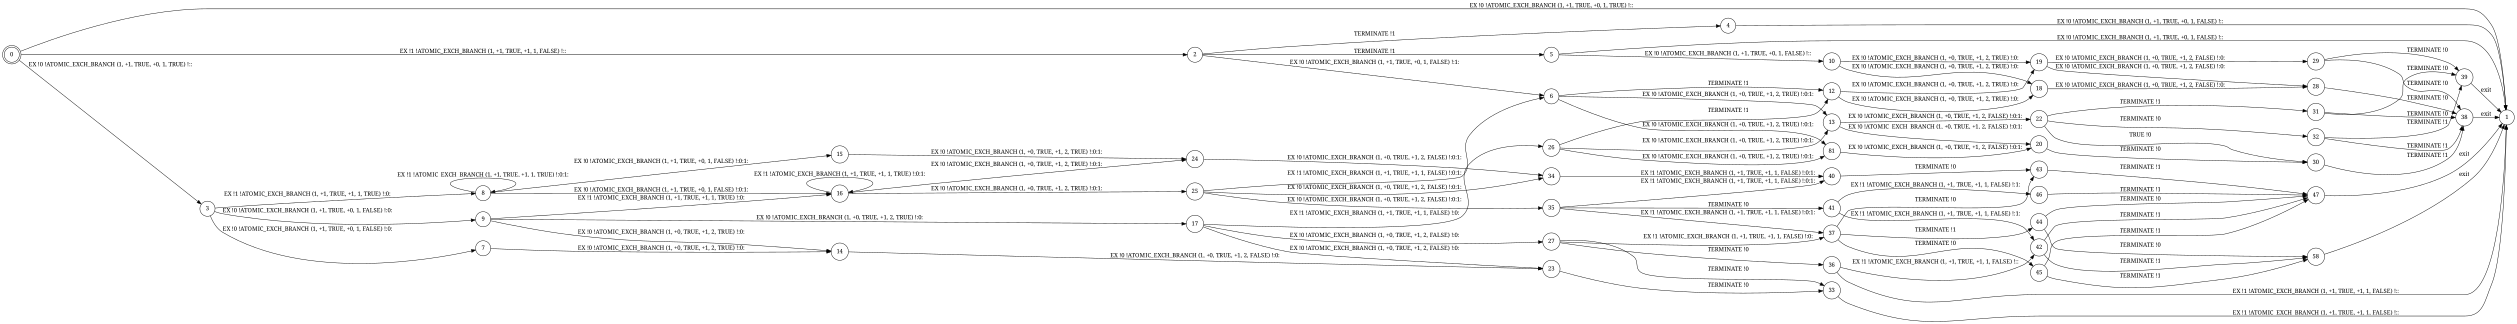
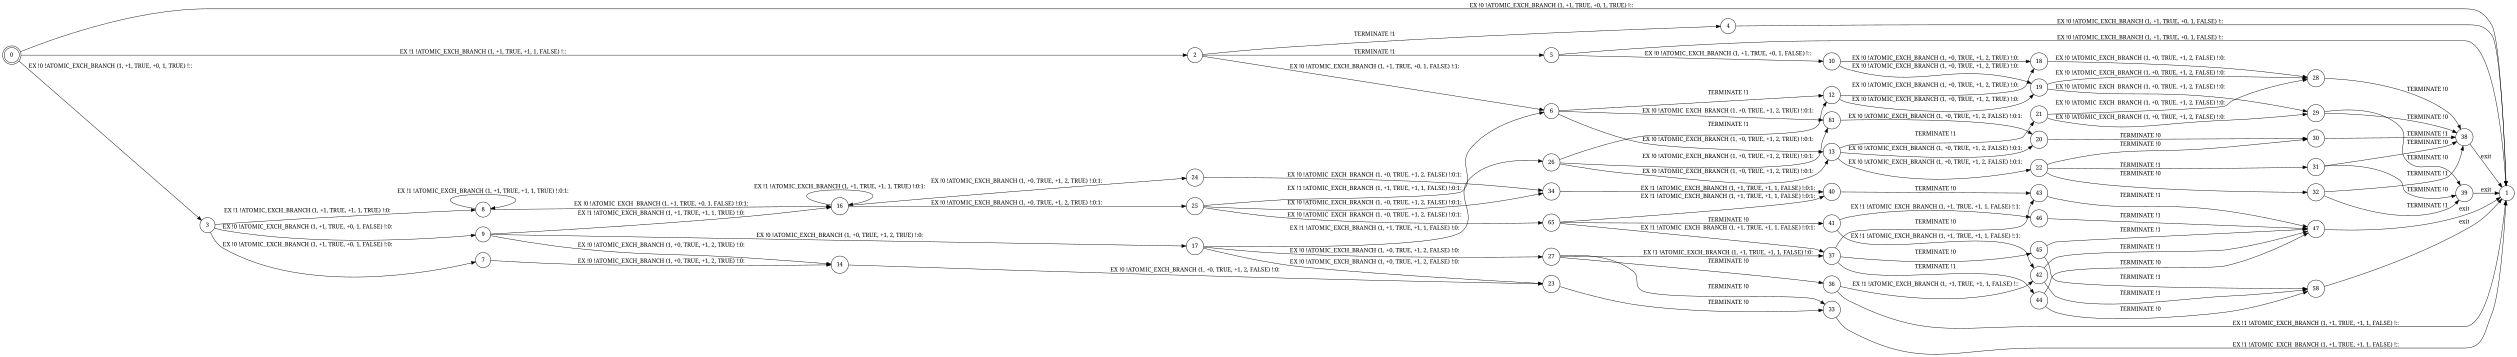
  digraph {
    fontname="Noto Serif"
    rankdir=LR
    node [fontname="Noto Serif" shape=circle]
    edge [fontname="Noto Serif"]
    0 [peripheries=2]
    1
    2
    3
    4
    5
    6
    7
    8
    9
    10
    n12 [label=81]
    12
    13
    14
-   15
    16
    17
    18
    19
    20
+   21
    22
    23
    24
    25
    26
    27
    28
    29
    30
    31
    32
    33
    34
-   35
+   35 [label=65]
    36
    37
    38
    39
    40
    41
    42
    43
    44
    45
    46
    47
    n49 [label=58]
    0 -> 1 [label="EX !0 !ATOMIC_EXCH_BRANCH (1, +1, TRUE, +0, 1, TRUE) !::"]
    0 -> 2 [label="EX !1 !ATOMIC_EXCH_BRANCH (1, +1, TRUE, +1, 1, FALSE) !::"]
    0 -> 3 [label="EX !0 !ATOMIC_EXCH_BRANCH (1, +1, TRUE, +0, 1, TRUE) !::"]
    2 -> 4 [label="TERMINATE !1"]
    2 -> 5 [label="TERMINATE !1"]
    2 -> 6 [label="EX !0 !ATOMIC_EXCH_BRANCH (1, +1, TRUE, +0, 1, FALSE) !:1:"]
    3 -> 7 [label="EX !0 !ATOMIC_EXCH_BRANCH (1, +1, TRUE, +0, 1, FALSE) !:0:"]
    3 -> 8 [label="EX !1 !ATOMIC_EXCH_BRANCH (1, +1, TRUE, +1, 1, TRUE) !:0:"]
    3 -> 9 [label="EX !0 !ATOMIC_EXCH_BRANCH (1, +1, TRUE, +0, 1, FALSE) !:0:"]
    4 -> 1 [label="EX !0 !ATOMIC_EXCH_BRANCH (1, +1, TRUE, +0, 1, FALSE) !::"]
    5 -> 1 [label="EX !0 !ATOMIC_EXCH_BRANCH (1, +1, TRUE, +0, 1, FALSE) !::"]
    5 -> 10 [label="EX !0 !ATOMIC_EXCH_BRANCH (1, +1, TRUE, +0, 1, FALSE) !::"]
    6 -> n12 [label="EX !0 !ATOMIC_EXCH_BRANCH (1, +0, TRUE, +1, 2, TRUE) !:0:1:"]
    6 -> 12 [label="TERMINATE !1"]
    6 -> 13 [label="EX !0 !ATOMIC_EXCH_BRANCH (1, +0, TRUE, +1, 2, TRUE) !:0:1:"]
    7 -> 14 [label="EX !0 !ATOMIC_EXCH_BRANCH (1, +0, TRUE, +1, 2, TRUE) !:0:"]
    8 -> 8 [label="EX !1 !ATOMIC_EXCH_BRANCH (1, +1, TRUE, +1, 1, TRUE) !:0:1:"]
-   8 -> 15 [label="EX !0 !ATOMIC_EXCH_BRANCH (1, +1, TRUE, +0, 1, FALSE) !:0:1:"]
    8 -> 16 [label="EX !0 !ATOMIC_EXCH_BRANCH (1, +1, TRUE, +0, 1, FALSE) !:0:1:"]
    9 -> 14 [label="EX !0 !ATOMIC_EXCH_BRANCH (1, +0, TRUE, +1, 2, TRUE) !:0:"]
    9 -> 16 [label="EX !1 !ATOMIC_EXCH_BRANCH (1, +1, TRUE, +1, 1, TRUE) !:0:"]
    9 -> 17 [label="EX !0 !ATOMIC_EXCH_BRANCH (1, +0, TRUE, +1, 2, TRUE) !:0:"]
    10 -> 18 [label="EX !0 !ATOMIC_EXCH_BRANCH (1, +0, TRUE, +1, 2, TRUE) !:0:"]
    10 -> 19 [label="EX !0 !ATOMIC_EXCH_BRANCH (1, +0, TRUE, +1, 2, TRUE) !:0:"]
    n12 -> 20 [label="EX !0 !ATOMIC_EXCH_BRANCH (1, +0, TRUE, +1, 2, FALSE) !:0:1:"]
    12 -> 18 [label="EX !0 !ATOMIC_EXCH_BRANCH (1, +0, TRUE, +1, 2, TRUE) !:0:"]
    12 -> 19 [label="EX !0 !ATOMIC_EXCH_BRANCH (1, +0, TRUE, +1, 2, TRUE) !:0:"]
    13 -> 20 [label="EX !0 !ATOMIC_EXCH_BRANCH (1, +0, TRUE, +1, 2, FALSE) !:0:1:"]
+   13 -> 21 [label="TERMINATE !1"]
    13 -> 22 [label="EX !0 !ATOMIC_EXCH_BRANCH (1, +0, TRUE, +1, 2, FALSE) !:0:1:"]
    14 -> 23 [label="EX !0 !ATOMIC_EXCH_BRANCH (1, +0, TRUE, +1, 2, FALSE) !:0:"]
-   15 -> 24 [label="EX !0 !ATOMIC_EXCH_BRANCH (1, +0, TRUE, +1, 2, TRUE) !:0:1:"]
    16 -> 16 [label="EX !1 !ATOMIC_EXCH_BRANCH (1, +1, TRUE, +1, 1, TRUE) !:0:1:"]
    16 -> 24 [label="EX !0 !ATOMIC_EXCH_BRANCH (1, +0, TRUE, +1, 2, TRUE) !:0:1:"]
    16 -> 25 [label="EX !0 !ATOMIC_EXCH_BRANCH (1, +0, TRUE, +1, 2, TRUE) !:0:1:"]
    17 -> 23 [label="EX !0 !ATOMIC_EXCH_BRANCH (1, +0, TRUE, +1, 2, FALSE) !:0:"]
    17 -> 26 [label="EX !1 !ATOMIC_EXCH_BRANCH (1, +1, TRUE, +1, 1, FALSE) !:0:"]
    17 -> 27 [label="EX !0 !ATOMIC_EXCH_BRANCH (1, +0, TRUE, +1, 2, FALSE) !:0:"]
    18 -> 28 [label="EX !0 !ATOMIC_EXCH_BRANCH (1, +0, TRUE, +1, 2, FALSE) !:0:"]
    19 -> 28 [label="EX !0 !ATOMIC_EXCH_BRANCH (1, +0, TRUE, +1, 2, FALSE) !:0:"]
    19 -> 29 [label="EX !0 !ATOMIC_EXCH_BRANCH (1, +0, TRUE, +1, 2, FALSE) !:0:"]
    20 -> 30 [label="TERMINATE !0"]
-   22 -> 30 [label="TRUE !0"]
+   21 -> 28 [label="EX !0 !ATOMIC_EXCH_BRANCH (1, +0, TRUE, +1, 2, FALSE) !:0:"]
+   21 -> 29 [label="EX !0 !ATOMIC_EXCH_BRANCH (1, +0, TRUE, +1, 2, FALSE) !:0:"]
+   22 -> 30 [label="TERMINATE !0"]
    22 -> 31 [label="TERMINATE !1"]
    22 -> 32 [label="TERMINATE !0"]
    23 -> 33 [label="TERMINATE !0"]
    24 -> 34 [label="EX !0 !ATOMIC_EXCH_BRANCH (1, +0, TRUE, +1, 2, FALSE) !:0:1:"]
    25 -> 6 [label="EX !1 !ATOMIC_EXCH_BRANCH (1, +1, TRUE, +1, 1, FALSE) !:0:1:"]
    25 -> 34 [label="EX !0 !ATOMIC_EXCH_BRANCH (1, +0, TRUE, +1, 2, FALSE) !:0:1:"]
    25 -> 35 [label="EX !0 !ATOMIC_EXCH_BRANCH (1, +0, TRUE, +1, 2, FALSE) !:0:1:"]
    26 -> n12 [label="EX !0 !ATOMIC_EXCH_BRANCH (1, +0, TRUE, +1, 2, TRUE) !:0:1:"]
    26 -> 12 [label="TERMINATE !1"]
    26 -> 13 [label="EX !0 !ATOMIC_EXCH_BRANCH (1, +0, TRUE, +1, 2, TRUE) !:0:1:"]
    27 -> 33 [label="TERMINATE !0"]
    27 -> 36 [label="TERMINATE !0"]
    27 -> 37 [label="EX !1 !ATOMIC_EXCH_BRANCH (1, +1, TRUE, +1, 1, FALSE) !:0:"]
    28 -> 38 [label="TERMINATE !0"]
    29 -> 38 [label="TERMINATE !0"]
    29 -> 39 [label="TERMINATE !0"]
    30 -> 38 [label="TERMINATE !1"]
    31 -> 38 [label="TERMINATE !0"]
    31 -> 39 [label="TERMINATE !0"]
    32 -> 38 [label="TERMINATE !1"]
    32 -> 39 [label="TERMINATE !1"]
    33 -> 1 [label="EX !1 !ATOMIC_EXCH_BRANCH (1, +1, TRUE, +1, 1, FALSE) !::"]
    34 -> 40 [label="EX !1 !ATOMIC_EXCH_BRANCH (1, +1, TRUE, +1, 1, FALSE) !:0:1:"]
    35 -> 37 [label="EX !1 !ATOMIC_EXCH_BRANCH (1, +1, TRUE, +1, 1, FALSE) !:0:1:"]
    35 -> 40 [label="EX !1 !ATOMIC_EXCH_BRANCH (1, +1, TRUE, +1, 1, FALSE) !:0:1:"]
    35 -> 41 [label="TERMINATE !0"]
    36 -> 1 [label="EX !1 !ATOMIC_EXCH_BRANCH (1, +1, TRUE, +1, 1, FALSE) !::"]
    36 -> 42 [label="EX !1 !ATOMIC_EXCH_BRANCH (1, +1, TRUE, +1, 1, FALSE) !::"]
    37 -> 43 [label="TERMINATE !0"]
    37 -> 44 [label="TERMINATE !1"]
    37 -> 45 [label="TERMINATE !0"]
    38 -> 1 [label=exit]
    39 -> 1 [label=exit]
    40 -> 43 [label="TERMINATE !0"]
    41 -> 42 [label="EX !1 !ATOMIC_EXCH_BRANCH (1, +1, TRUE, +1, 1, FALSE) !:1:"]
    41 -> 46 [label="EX !1 !ATOMIC_EXCH_BRANCH (1, +1, TRUE, +1, 1, FALSE) !:1:"]
    42 -> 47 [label="TERMINATE !1"]
    42 -> n49 [label="TERMINATE !1"]
    43 -> 47 [label="TERMINATE !1"]
    44 -> 47 [label="TERMINATE !0"]
    44 -> n49 [label="TERMINATE !0"]
    45 -> 47 [label="TERMINATE !1"]
    45 -> n49 [label="TERMINATE !1"]
    46 -> 47 [label="TERMINATE !1"]
    47 -> 1 [label=exit]
    n49 -> 1 [label=exit]
  }
